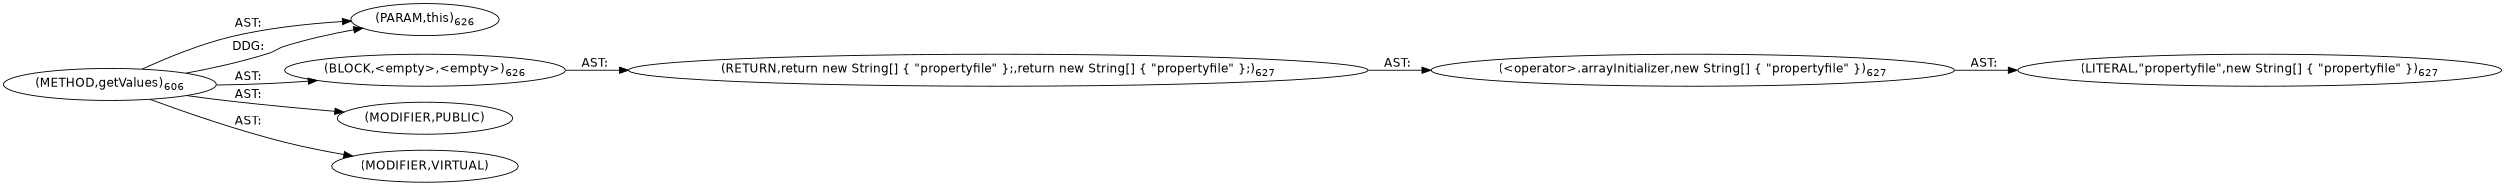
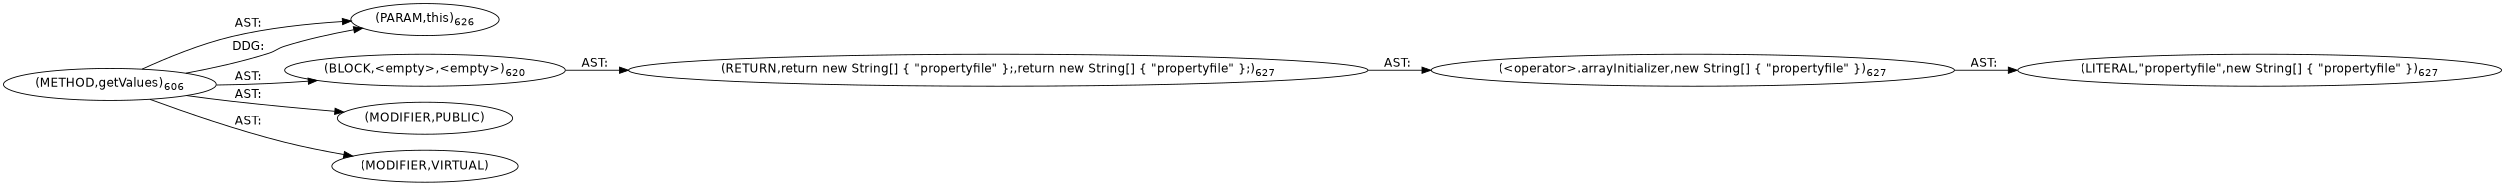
  digraph {
    fontname="DejaVu Sans"
    rankdir=LR
    node [fontname="DejaVu Sans"]
    edge [fontname="DejaVu Sans"]
    n1 [label=<(METHOD,getValues)<SUB>606</SUB>>]
    n2 [label=<(PARAM,this)<SUB>626</SUB>>]
-   n3 [label=<(BLOCK,&lt;empty&gt;,&lt;empty&gt;)<SUB>626</SUB>>]
+   n3 [label=<(BLOCK,&lt;empty&gt;,&lt;empty&gt;)<SUB>620</SUB>>]
    n4 [label=<(MODIFIER,PUBLIC)>]
    n5 [label=<(MODIFIER,VIRTUAL)>]
    n6 [label=<(RETURN,return new String[] { &quot;propertyfile&quot; };,return new String[] { &quot;propertyfile&quot; };)<SUB>627</SUB>>]
    n7 [label=<(&lt;operator&gt;.arrayInitializer,new String[] { &quot;propertyfile&quot; })<SUB>627</SUB>>]
    n8 [label=<(LITERAL,&quot;propertyfile&quot;,new String[] { &quot;propertyfile&quot; })<SUB>627</SUB>>]
    n1 -> n2 [label="AST: "]
    n1 -> n2 [label="DDG: "]
    n1 -> n3 [label="AST: "]
    n1 -> n4 [label="AST: "]
    n1 -> n5 [label="AST: "]
    n3 -> n6 [label="AST: "]
    n6 -> n7 [label="AST: "]
    n7 -> n8 [label="AST: "]
  }
